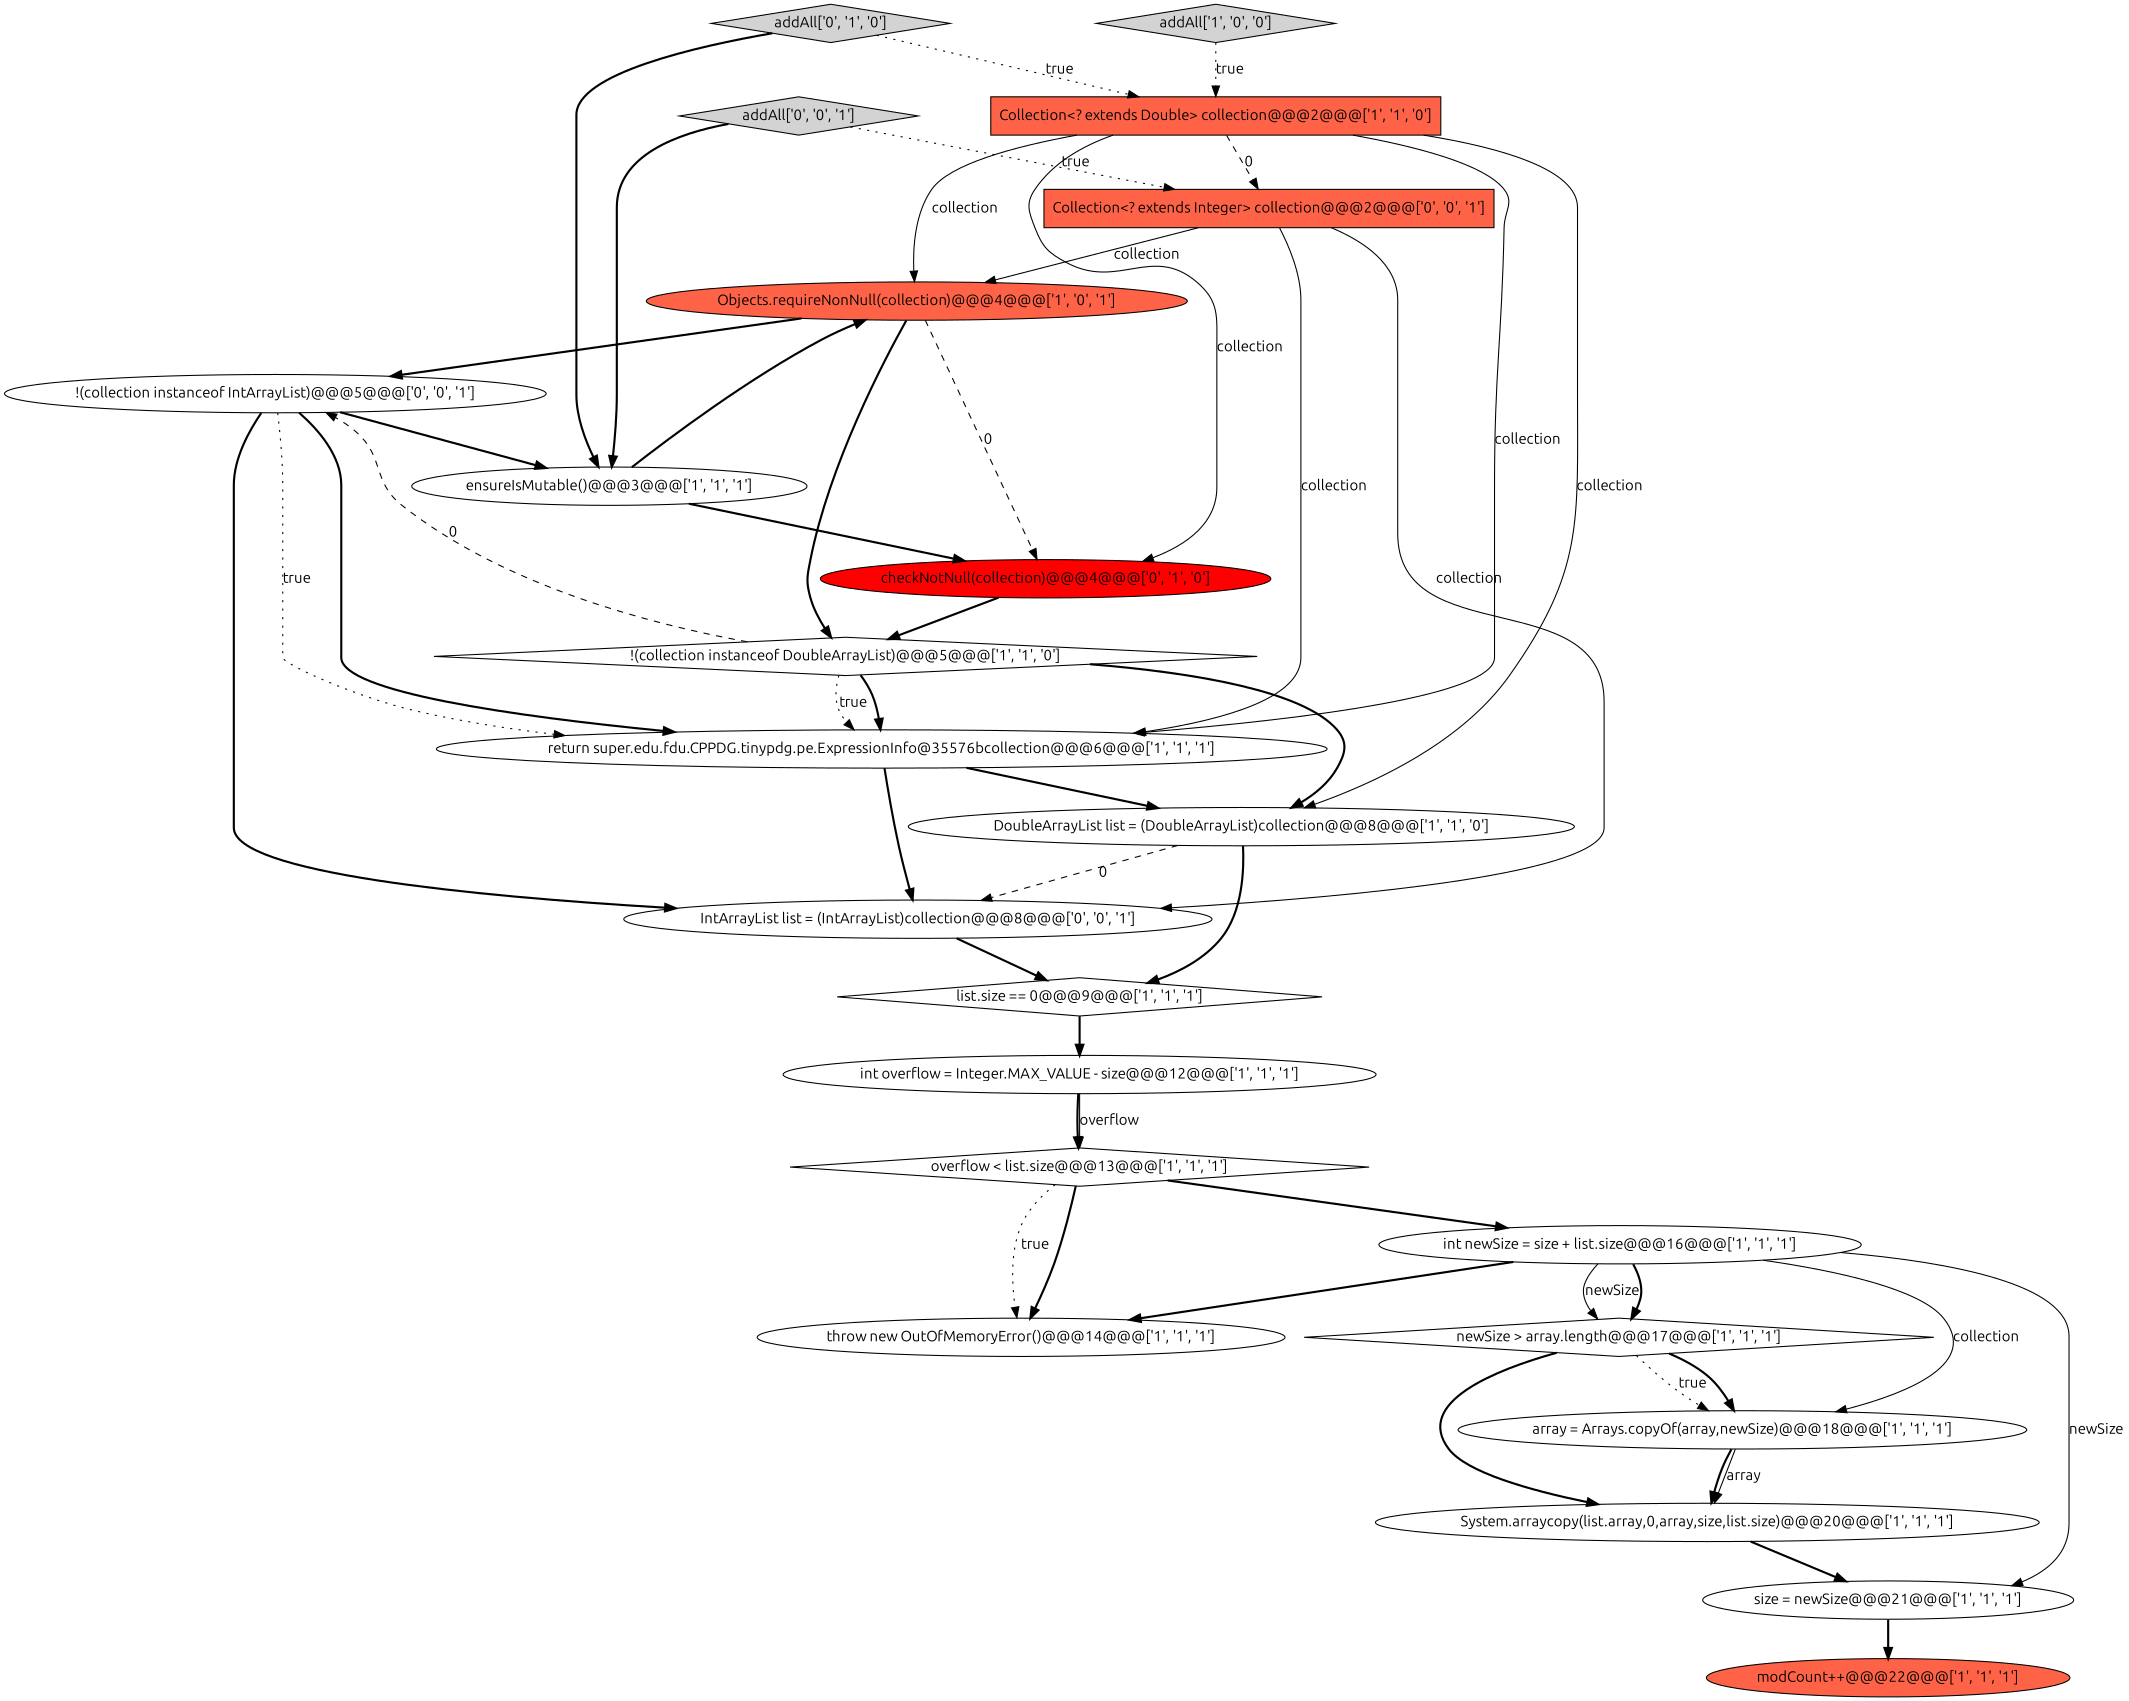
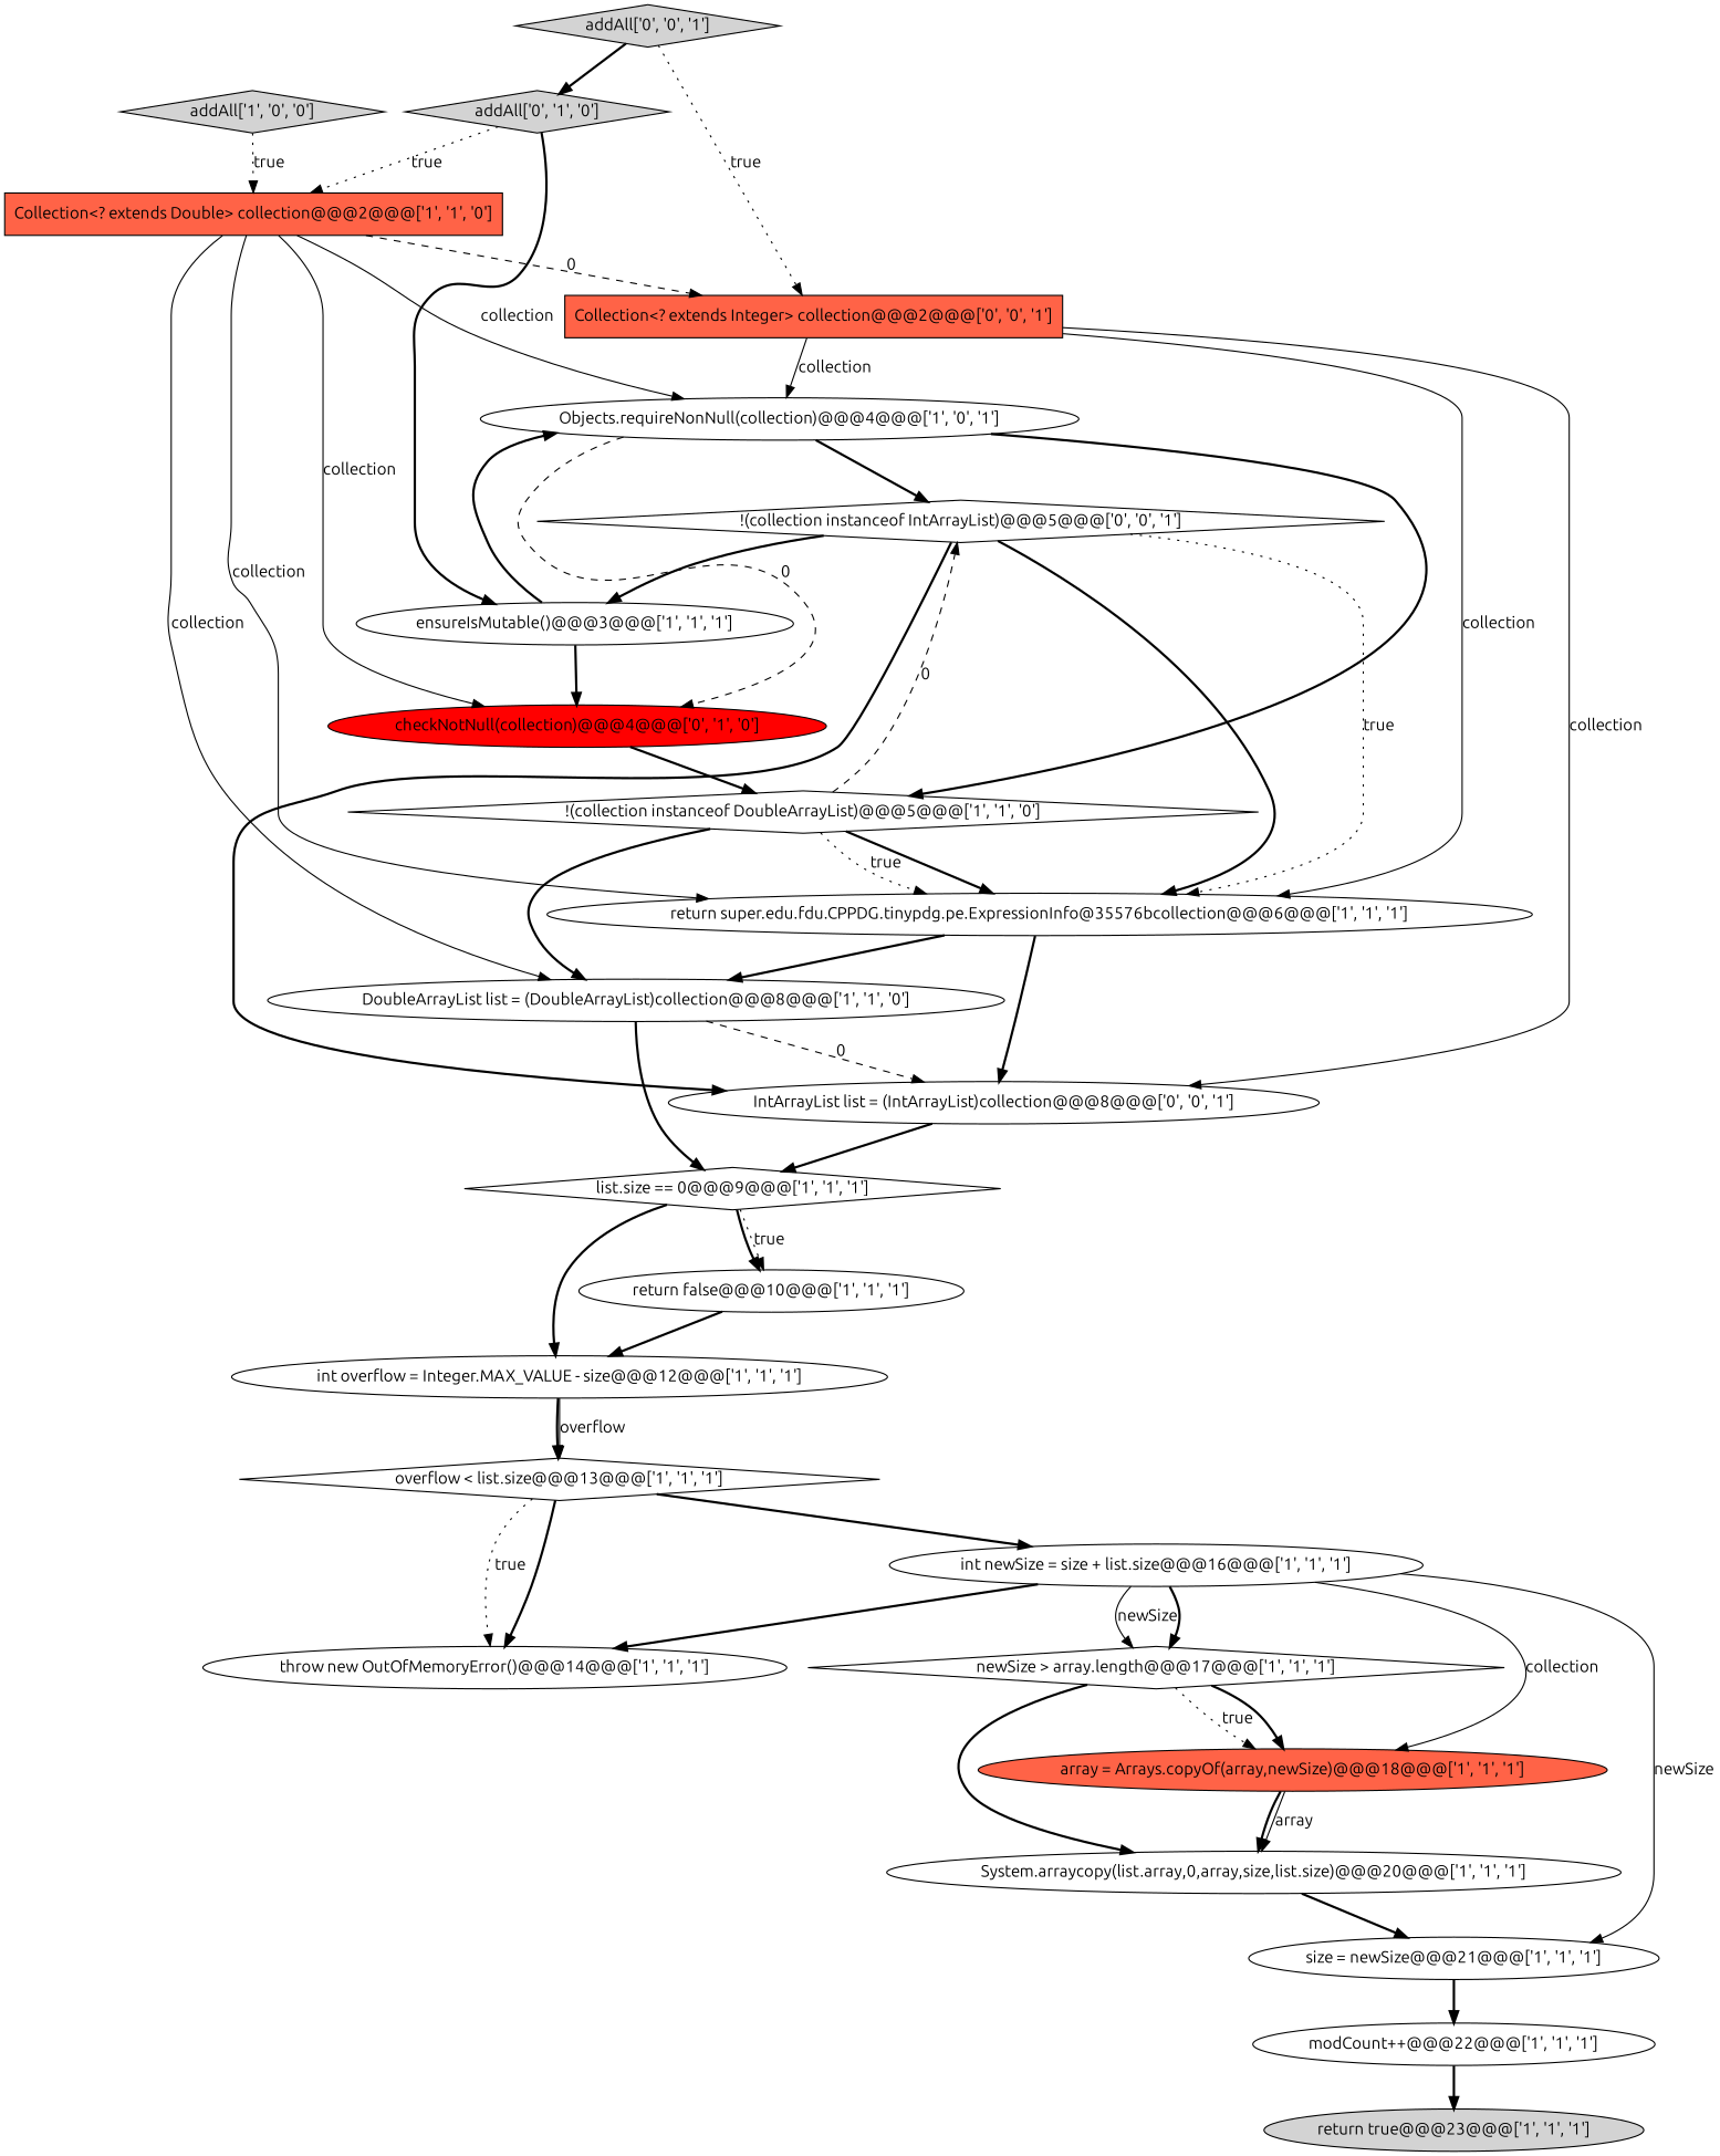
  digraph {
    fontname=Ubuntu
    node [fillcolor=white fontname=Ubuntu shape=ellipse style=filled]
    edge [fontname=Ubuntu style=bold]
    n1 [label="int overflow = Integer.MAX_VALUE - size@@@12@@@['1', '1', '1']"]
    n2 [label="overflow < list.size@@@13@@@['1', '1', '1']" shape=diamond]
    n3 [label="throw new OutOfMemoryError()@@@14@@@['1', '1', '1']"]
    n4 [label="int newSize = size + list.size@@@16@@@['1', '1', '1']"]
    n5 [fillcolor=tomato label="Collection<? extends Integer> collection@@@2@@@['0', '0', '1']" shape=box]
-   n6 [fillcolor=tomato label="Objects.requireNonNull(collection)@@@4@@@['1', '0', '1']"]
+   n6 [label="Objects.requireNonNull(collection)@@@4@@@['1', '0', '1']"]
    n7 [label="return super.edu.fdu.CPPDG.tinypdg.pe.ExpressionInfo@35576bcollection@@@6@@@['1', '1', '1']"]
    n8 [label="IntArrayList list = (IntArrayList)collection@@@8@@@['0', '0', '1']"]
-   n9 [label="!(collection instanceof IntArrayList)@@@5@@@['0', '0', '1']"]
+   n9 [label="!(collection instanceof IntArrayList)@@@5@@@['0', '0', '1']" shape=diamond]
    n10 [label="!(collection instanceof DoubleArrayList)@@@5@@@['1', '1', '0']" shape=diamond]
    n11 [fillcolor=red label="checkNotNull(collection)@@@4@@@['0', '1', '0']"]
    n12 [label="DoubleArrayList list = (DoubleArrayList)collection@@@8@@@['1', '1', '0']"]
    n13 [label="list.size == 0@@@9@@@['1', '1', '1']" shape=diamond]
    n14 [fillcolor=lightgray label="addAll['0', '1', '0']" shape=diamond]
    n15 [fillcolor=tomato label="Collection<? extends Double> collection@@@2@@@['1', '1', '0']" shape=box]
    n16 [label="ensureIsMutable()@@@3@@@['1', '1', '1']"]
-   n17 [label="array = Arrays.copyOf(array,newSize)@@@18@@@['1', '1', '1']"]
+   n17 [fillcolor=tomato label="array = Arrays.copyOf(array,newSize)@@@18@@@['1', '1', '1']"]
    n18 [label="newSize > array.length@@@17@@@['1', '1', '1']" shape=diamond]
    n19 [label="size = newSize@@@21@@@['1', '1', '1']"]
+   n20 [label="return false@@@10@@@['1', '1', '1']"]
    n21 [fillcolor=lightgray label="addAll['0', '0', '1']" shape=diamond]
    n22 [label="System.arraycopy(list.array,0,array,size,list.size)@@@20@@@['1', '1', '1']"]
    n23 [fillcolor=lightgray label="addAll['1', '0', '0']" shape=diamond]
-   n25 [fillcolor=tomato label="modCount++@@@22@@@['1', '1', '1']"]
+   n24 [fillcolor=lightgray label="return true@@@23@@@['1', '1', '1']"]
+   n25 [label="modCount++@@@22@@@['1', '1', '1']"]
    n1 -> n2
    n1 -> n2 [label=overflow style=solid]
    n2 -> n3
    n2 -> n3 [label=true style=dotted]
    n2 -> n4
    n4 -> n3
    n4 -> n17 [label=collection style=solid]
    n4 -> n18 [label=newSize style=solid]
    n4 -> n18
    n4 -> n19 [label=newSize style=solid]
    n5 -> n6 [label=collection style=solid]
    n5 -> n7 [label=collection style=solid]
    n5 -> n8 [label=collection style=solid]
    n6 -> n9
    n6 -> n10
    n6 -> n11 [label=0 style=dashed]
    n7 -> n8
    n7 -> n12
    n8 -> n13
    n9 -> n7
    n9 -> n7 [label=true style=dotted]
    n9 -> n8
    n9 -> n16
    n10 -> n7
    n10 -> n7 [label=true style=dotted]
    n10 -> n9 [label=0 style=dashed]
    n10 -> n12
    n11 -> n10
    n12 -> n8 [label=0 style=dashed]
    n12 -> n13
    n13 -> n1
+   n13 -> n20 [label=true style=dotted]
+   n13 -> n20
    n14 -> n15 [label=true style=dotted]
    n14 -> n16
    n15 -> n5 [label=0 style=dashed]
    n15 -> n6 [label=collection style=solid]
    n15 -> n7 [label=collection style=solid]
    n15 -> n11 [label=collection style=solid]
    n15 -> n12 [label=collection style=solid]
    n16 -> n6
    n16 -> n11
    n17 -> n22
    n17 -> n22 [label=array style=solid]
    n18 -> n17 [label=true style=dotted]
    n18 -> n17
    n18 -> n22
    n19 -> n25
+   n20 -> n1
    n21 -> n5 [label=true style=dotted]
-   n21 -> n16
+   n21 -> n14
    n22 -> n19
    n23 -> n15 [label=true style=dotted]
+   n25 -> n24
  }
